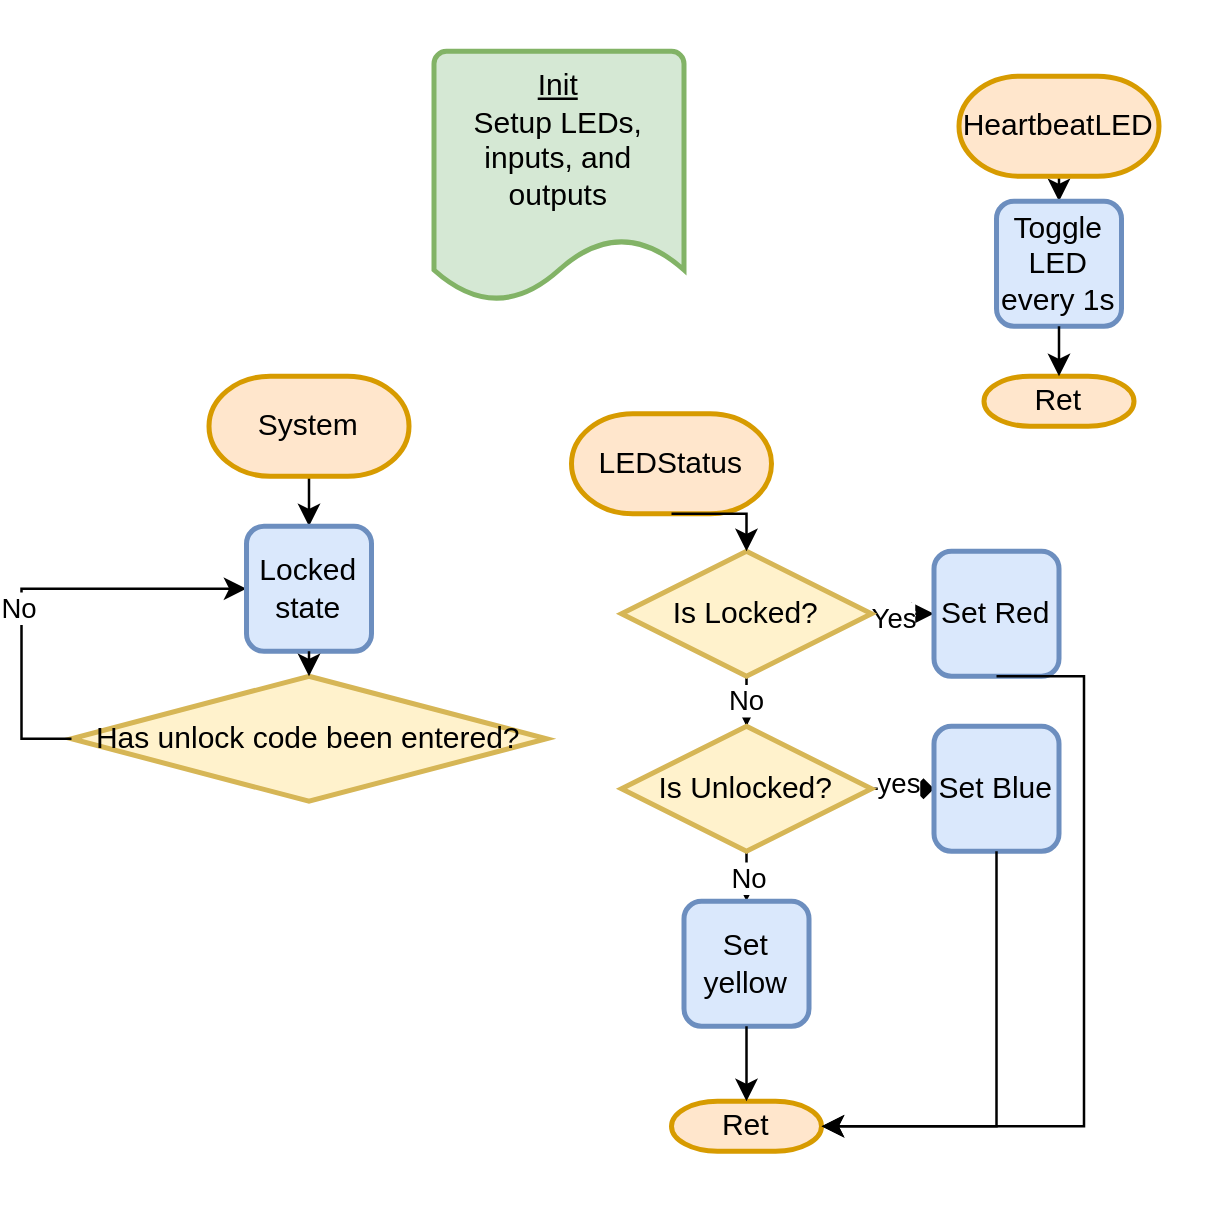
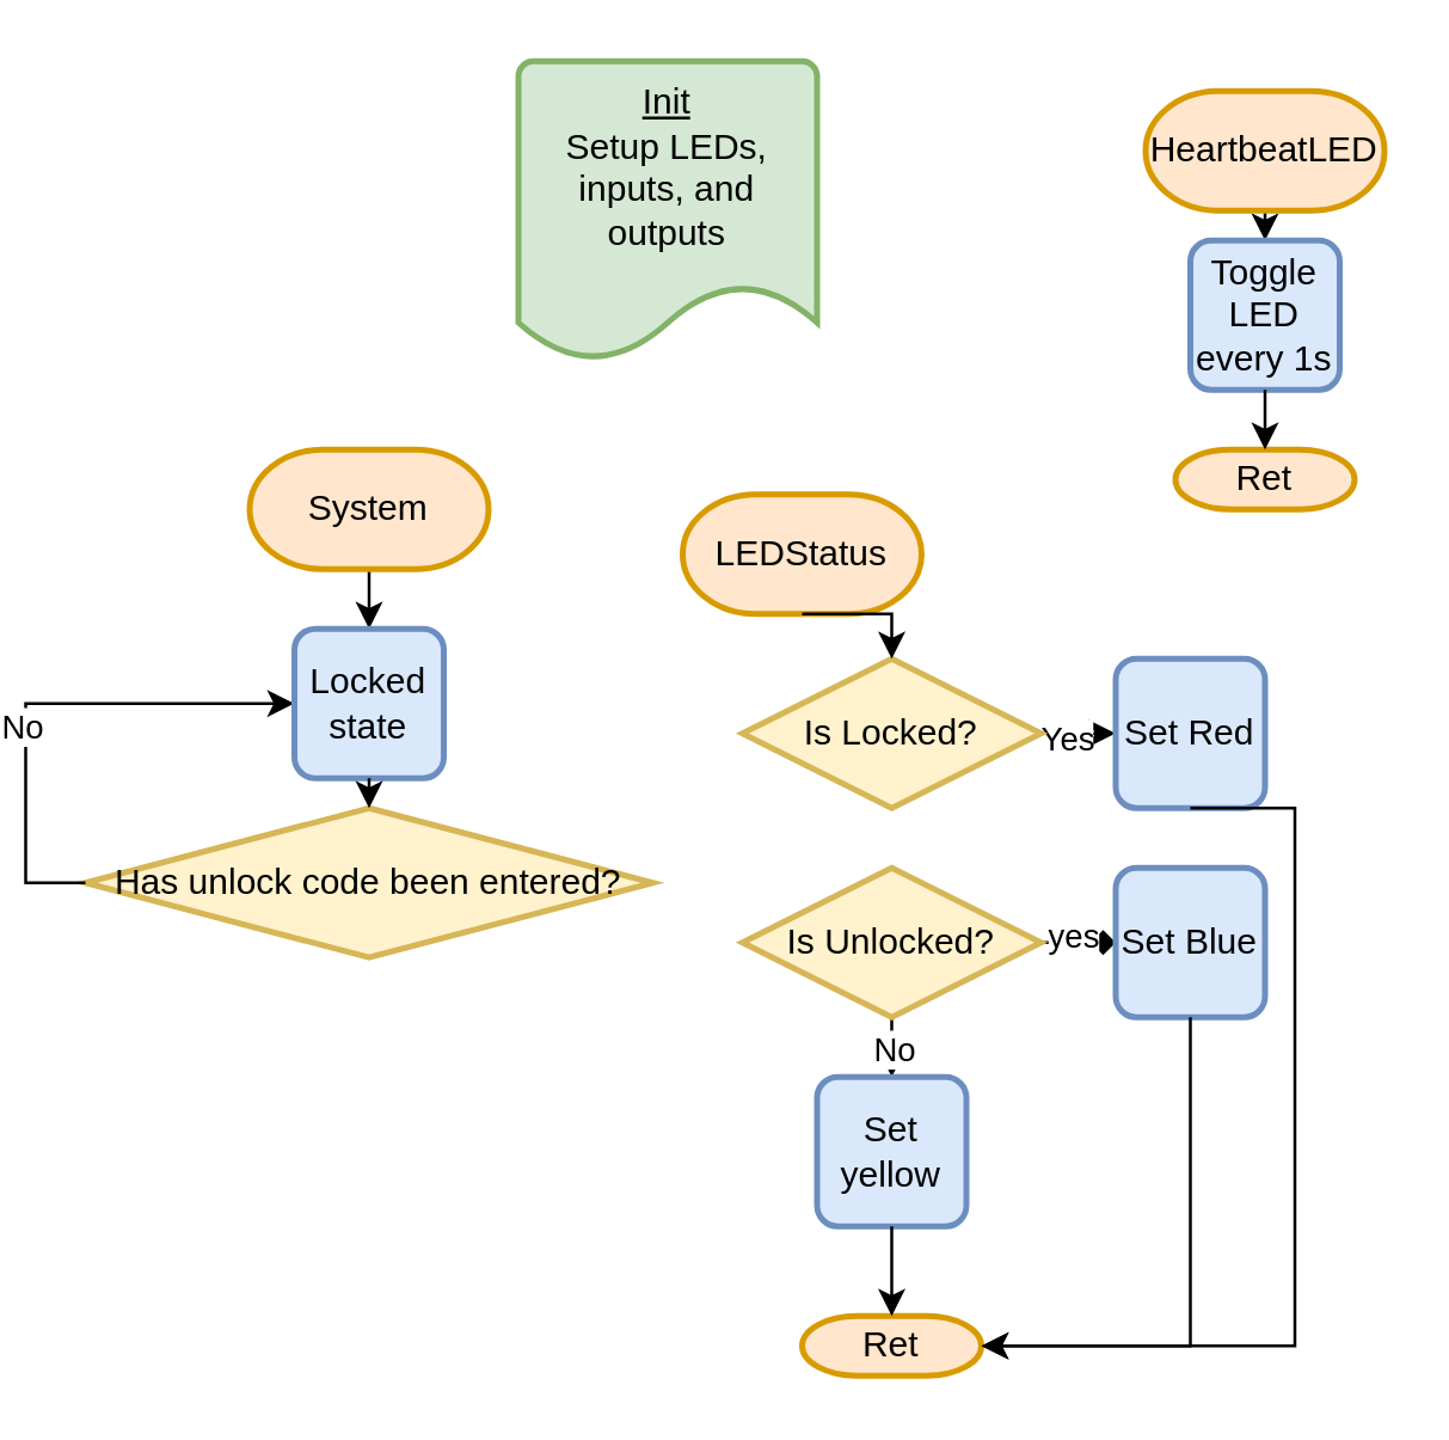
  <mxCell id="0" />
  <mxCell id="1" parent="0" />
  <mxCell id="2" value="&lt;u&gt;Init&lt;/u&gt;&lt;div&gt;Setup LEDs, inputs, and outputs&lt;/div&gt;&lt;div&gt;&lt;br&gt;&lt;/div&gt;&lt;div&gt;&lt;br&gt;&lt;/div&gt;" style="strokeWidth=2;html=1;shape=mxgraph.flowchart.document2;whiteSpace=wrap;size=0.25;fillColor=#d5e8d4;strokeColor=#82b366;" vertex="1" parent="1"><mxGeometry x="165" y="20" width="100" height="100" as="geometry" /></mxCell>
  <mxCell id="3" style="edgeStyle=orthogonalEdgeStyle;rounded=0;orthogonalLoop=1;jettySize=auto;html=1;exitX=0.5;exitY=1;exitDx=0;exitDy=0;exitPerimeter=0;entryX=0.5;entryY=0;entryDx=0;entryDy=0;" edge="1" parent="1" source="4" target="5"><mxGeometry relative="1" as="geometry" /></mxCell>
  <mxCell id="4" value="HeartbeatLED" style="strokeWidth=2;html=1;shape=mxgraph.flowchart.terminator;whiteSpace=wrap;fillColor=#ffe6cc;strokeColor=#d79b00;" vertex="1" parent="1"><mxGeometry x="375" y="30" width="80" height="40" as="geometry" /></mxCell>
  <mxCell id="5" value="Toggle LED every 1s" style="rounded=1;whiteSpace=wrap;html=1;absoluteArcSize=1;arcSize=14;strokeWidth=2;fillColor=#dae8fc;strokeColor=#6c8ebf;" vertex="1" parent="1"><mxGeometry x="390" y="80" width="50" height="50" as="geometry" /></mxCell>
  <mxCell id="6" value="Ret" style="strokeWidth=2;html=1;shape=mxgraph.flowchart.terminator;whiteSpace=wrap;fillColor=#ffe6cc;strokeColor=#d79b00;" vertex="1" parent="1"><mxGeometry x="385" y="150" width="60" height="20" as="geometry" /></mxCell>
  <mxCell id="7" style="edgeStyle=orthogonalEdgeStyle;rounded=0;orthogonalLoop=1;jettySize=auto;html=1;exitX=0.5;exitY=1;exitDx=0;exitDy=0;entryX=0.5;entryY=0;entryDx=0;entryDy=0;entryPerimeter=0;" edge="1" parent="1" source="5" target="6"><mxGeometry relative="1" as="geometry" /></mxCell>
  <mxCell id="8" style="edgeStyle=orthogonalEdgeStyle;rounded=0;orthogonalLoop=1;jettySize=auto;html=1;exitX=0.5;exitY=1;exitDx=0;exitDy=0;exitPerimeter=0;entryX=0.5;entryY=0;entryDx=0;entryDy=0;" edge="1" parent="1" source="9" target="13"><mxGeometry relative="1" as="geometry" /></mxCell>
  <mxCell id="9" value="System" style="strokeWidth=2;html=1;shape=mxgraph.flowchart.terminator;whiteSpace=wrap;fillColor=#ffe6cc;strokeColor=#d79b00;" vertex="1" parent="1"><mxGeometry x="75" y="150" width="80" height="40" as="geometry" /></mxCell>
  <mxCell id="10" value="Has unlock code been entered?" style="strokeWidth=2;html=1;shape=mxgraph.flowchart.decision;whiteSpace=wrap;fillColor=#fff2cc;strokeColor=#d6b656;" vertex="1" parent="1"><mxGeometry x="20" y="270" width="190" height="50" as="geometry" /></mxCell>
  <mxCell id="11" style="edgeStyle=orthogonalEdgeStyle;rounded=0;orthogonalLoop=1;jettySize=auto;html=1;exitX=0;exitY=0.5;exitDx=0;exitDy=0;exitPerimeter=0;entryX=0;entryY=0.5;entryDx=0;entryDy=0;" edge="1" parent="1" source="10" target="13"><mxGeometry relative="1" as="geometry" /></mxCell>
  <mxCell id="12" value="No" style="edgeLabel;html=1;align=center;verticalAlign=middle;resizable=0;points=[];" vertex="1" connectable="0" parent="11"><mxGeometry x="-0.138" y="2" relative="1" as="geometry"><mxPoint as="offset" /></mxGeometry></mxCell>
  <mxCell id="13" value="Locked state" style="rounded=1;whiteSpace=wrap;html=1;absoluteArcSize=1;arcSize=14;strokeWidth=2;fillColor=#dae8fc;strokeColor=#6c8ebf;" vertex="1" parent="1"><mxGeometry x="90" y="210" width="50" height="50" as="geometry" /></mxCell>
  <mxCell id="14" style="edgeStyle=orthogonalEdgeStyle;rounded=0;orthogonalLoop=1;jettySize=auto;html=1;exitX=0.5;exitY=1;exitDx=0;exitDy=0;entryX=0.5;entryY=0;entryDx=0;entryDy=0;entryPerimeter=0;" edge="1" parent="1" source="13" target="10"><mxGeometry relative="1" as="geometry" /></mxCell>
  <mxCell id="15" value="LEDStatus" style="strokeWidth=2;html=1;shape=mxgraph.flowchart.terminator;whiteSpace=wrap;fillColor=#ffe6cc;strokeColor=#d79b00;" vertex="1" parent="1"><mxGeometry x="220" y="165" width="80" height="40" as="geometry" /></mxCell>
- <mxCell id="16" value="No" style="edgeStyle=orthogonalEdgeStyle;rounded=0;orthogonalLoop=1;jettySize=auto;html=1;" edge="1" parent="1" source="19" target="24"><mxGeometry relative="1" as="geometry" /></mxCell>
  <mxCell id="17" style="edgeStyle=orthogonalEdgeStyle;rounded=0;orthogonalLoop=1;jettySize=auto;html=1;exitX=1;exitY=0.5;exitDx=0;exitDy=0;exitPerimeter=0;entryX=0;entryY=0.5;entryDx=0;entryDy=0;" edge="1" parent="1" source="19" target="25"><mxGeometry relative="1" as="geometry" /></mxCell>
  <mxCell id="18" value="Yes" style="edgeLabel;html=1;align=center;verticalAlign=middle;resizable=0;points=[];" vertex="1" connectable="0" parent="17"><mxGeometry x="-0.36" y="-1" relative="1" as="geometry"><mxPoint as="offset" /></mxGeometry></mxCell>
  <mxCell id="19" value="Is Locked?" style="strokeWidth=2;html=1;shape=mxgraph.flowchart.decision;whiteSpace=wrap;fillColor=#fff2cc;strokeColor=#d6b656;" vertex="1" parent="1"><mxGeometry x="240" y="220" width="100" height="50" as="geometry" /></mxCell>
  <mxCell id="20" value="" style="edgeStyle=orthogonalEdgeStyle;rounded=0;orthogonalLoop=1;jettySize=auto;html=1;" edge="1" parent="1" source="24"><mxGeometry relative="1" as="geometry"><mxPoint x="290" y="360" as="targetPoint" /></mxGeometry></mxCell>
  <mxCell id="21" value="No" style="edgeLabel;html=1;align=center;verticalAlign=middle;resizable=0;points=[];" vertex="1" connectable="0" parent="20"><mxGeometry x="-0.075" relative="1" as="geometry"><mxPoint as="offset" /></mxGeometry></mxCell>
  <mxCell id="22" style="edgeStyle=orthogonalEdgeStyle;rounded=0;orthogonalLoop=1;jettySize=auto;html=1;exitX=1;exitY=0.5;exitDx=0;exitDy=0;exitPerimeter=0;entryX=0;entryY=0.5;entryDx=0;entryDy=0;endArrow=diamond;" edge="1" parent="1" source="24" target="26"><mxGeometry relative="1" as="geometry" /></mxCell>
  <mxCell id="23" value="yes" style="edgeLabel;html=1;align=center;verticalAlign=middle;resizable=0;points=[];" vertex="1" connectable="0" parent="22"><mxGeometry x="-0.2" y="3" relative="1" as="geometry"><mxPoint as="offset" /></mxGeometry></mxCell>
  <mxCell id="24" value="Is Unlocked?" style="strokeWidth=2;html=1;shape=mxgraph.flowchart.decision;whiteSpace=wrap;fillColor=#fff2cc;strokeColor=#d6b656;" vertex="1" parent="1"><mxGeometry x="240" y="290" width="100" height="50" as="geometry" /></mxCell>
  <mxCell id="25" value="Set Red" style="rounded=1;whiteSpace=wrap;html=1;absoluteArcSize=1;arcSize=14;strokeWidth=2;fillColor=#dae8fc;strokeColor=#6c8ebf;" vertex="1" parent="1"><mxGeometry x="365" y="220" width="50" height="50" as="geometry" /></mxCell>
  <mxCell id="26" value="Set Blue" style="rounded=1;whiteSpace=wrap;html=1;absoluteArcSize=1;arcSize=14;strokeWidth=2;fillColor=#dae8fc;strokeColor=#6c8ebf;" vertex="1" parent="1"><mxGeometry x="365" y="290" width="50" height="50" as="geometry" /></mxCell>
  <mxCell id="27" value="Set yellow" style="rounded=1;whiteSpace=wrap;html=1;absoluteArcSize=1;arcSize=14;strokeWidth=2;fillColor=#dae8fc;strokeColor=#6c8ebf;" vertex="1" parent="1"><mxGeometry x="265" y="360" width="50" height="50" as="geometry" /></mxCell>
  <mxCell id="28" value="Ret" style="strokeWidth=2;html=1;shape=mxgraph.flowchart.terminator;whiteSpace=wrap;fillColor=#ffe6cc;strokeColor=#d79b00;" vertex="1" parent="1"><mxGeometry x="260" y="440" width="60" height="20" as="geometry" /></mxCell>
  <mxCell id="29" style="edgeStyle=orthogonalEdgeStyle;rounded=0;orthogonalLoop=1;jettySize=auto;html=1;exitX=0.5;exitY=1;exitDx=0;exitDy=0;entryX=0.5;entryY=0;entryDx=0;entryDy=0;entryPerimeter=0;" edge="1" parent="1" source="27" target="28"><mxGeometry relative="1" as="geometry" /></mxCell>
  <mxCell id="30" style="edgeStyle=orthogonalEdgeStyle;rounded=0;orthogonalLoop=1;jettySize=auto;html=1;exitX=0.5;exitY=1;exitDx=0;exitDy=0;entryX=1;entryY=0.5;entryDx=0;entryDy=0;entryPerimeter=0;" edge="1" parent="1" source="26" target="28"><mxGeometry relative="1" as="geometry" /></mxCell>
  <mxCell id="31" style="edgeStyle=orthogonalEdgeStyle;rounded=0;orthogonalLoop=1;jettySize=auto;html=1;exitX=0.5;exitY=1;exitDx=0;exitDy=0;entryX=1;entryY=0.5;entryDx=0;entryDy=0;entryPerimeter=0;" edge="1" parent="1" source="25" target="28"><mxGeometry relative="1" as="geometry"><Array as="points"><mxPoint x="425" y="270" /><mxPoint x="425" y="450" /></Array></mxGeometry></mxCell>
  <mxCell id="32" style="edgeStyle=orthogonalEdgeStyle;rounded=0;orthogonalLoop=1;jettySize=auto;html=1;exitX=0.5;exitY=1;exitDx=0;exitDy=0;exitPerimeter=0;entryX=0.5;entryY=0;entryDx=0;entryDy=0;entryPerimeter=0;" edge="1" parent="1" source="15" target="19"><mxGeometry relative="1" as="geometry" /></mxCell>
